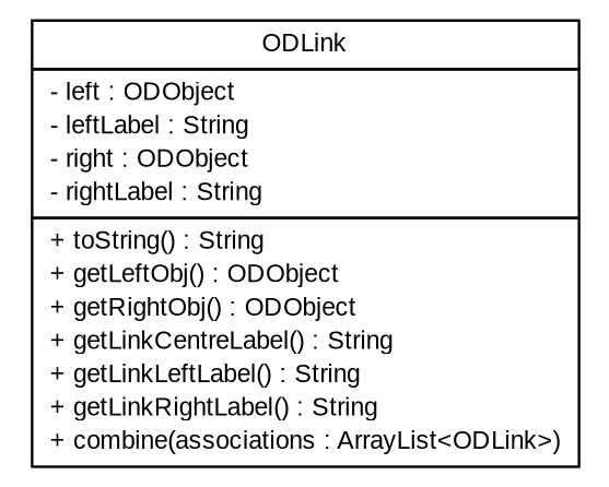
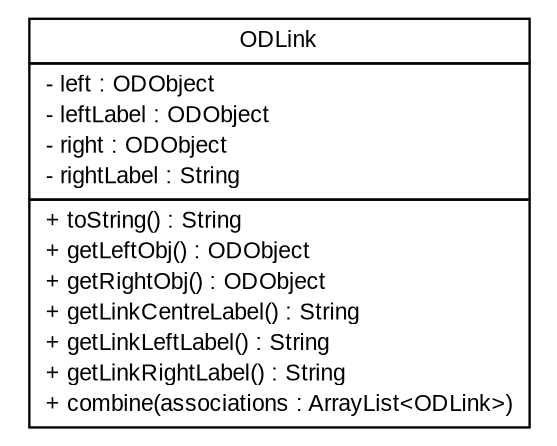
  digraph {
    nodesep=0.25
    ranksep=0.5
-   n1 [fontcolor=black fontname=arial fontsize=10.0 label=<<table title="model.objectDiagram.ODLink" border="0" cellborder="1" cellspacing="0" cellpadding="2" port="p" href="./ODLink.html"> 		<tr><td><table border="0" cellspacing="0" cellpadding="1"> <tr><td align="center" balign="center"> ODLink </td></tr> 		</table></td></tr> 		<tr><td><table border="0" cellspacing="0" cellpadding="1"> <tr><td align="left" balign="left"> - left : ODObject </td></tr> <tr><td align="left" balign="left"> - leftLabel : String </td></tr> <tr><td align="left" balign="left"> - right : ODObject </td></tr> <tr><td align="left" balign="left"> - rightLabel : String </td></tr> 		</table></td></tr> 		<tr><td><table border="0" cellspacing="0" cellpadding="1"> <tr><td align="left" balign="left"> + toString() : String </td></tr> <tr><td align="left" balign="left"> + getLeftObj() : ODObject </td></tr> <tr><td align="left" balign="left"> + getRightObj() : ODObject </td></tr> <tr><td align="left" balign="left"> + getLinkCentreLabel() : String </td></tr> <tr><td align="left" balign="left"> + getLinkLeftLabel() : String </td></tr> <tr><td align="left" balign="left"> + getLinkRightLabel() : String </td></tr> <tr><td align="left" balign="left"> + combine(associations : ArrayList&lt;ODLink&gt;) </td></tr> 		</table></td></tr> 		</table>> shape=plaintext]
+   n1 [fontcolor=black fontname=arial fontsize=10.0 label=<<table title="model.objectDiagram.ODLink" border="0" cellborder="1" cellspacing="0" cellpadding="2" port="p" href="./ODLink.html"> 		<tr><td><table border="0" cellspacing="0" cellpadding="1"> <tr><td align="center" balign="center"> ODLink </td></tr> 		</table></td></tr> 		<tr><td><table border="0" cellspacing="0" cellpadding="1"> <tr><td align="left" balign="left"> - left : ODObject </td></tr> <tr><td align="left" balign="left"> - leftLabel : ODObject </td></tr> <tr><td align="left" balign="left"> - right : ODObject </td></tr> <tr><td align="left" balign="left"> - rightLabel : String </td></tr> 		</table></td></tr> 		<tr><td><table border="0" cellspacing="0" cellpadding="1"> <tr><td align="left" balign="left"> + toString() : String </td></tr> <tr><td align="left" balign="left"> + getLeftObj() : ODObject </td></tr> <tr><td align="left" balign="left"> + getRightObj() : ODObject </td></tr> <tr><td align="left" balign="left"> + getLinkCentreLabel() : String </td></tr> <tr><td align="left" balign="left"> + getLinkLeftLabel() : String </td></tr> <tr><td align="left" balign="left"> + getLinkRightLabel() : String </td></tr> <tr><td align="left" balign="left"> + combine(associations : ArrayList&lt;ODLink&gt;) </td></tr> 		</table></td></tr> 		</table>> shape=plaintext]
  }
